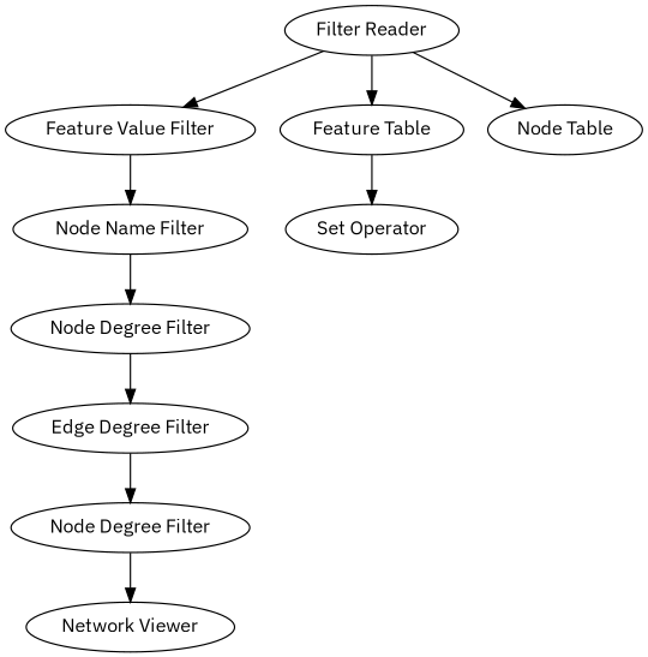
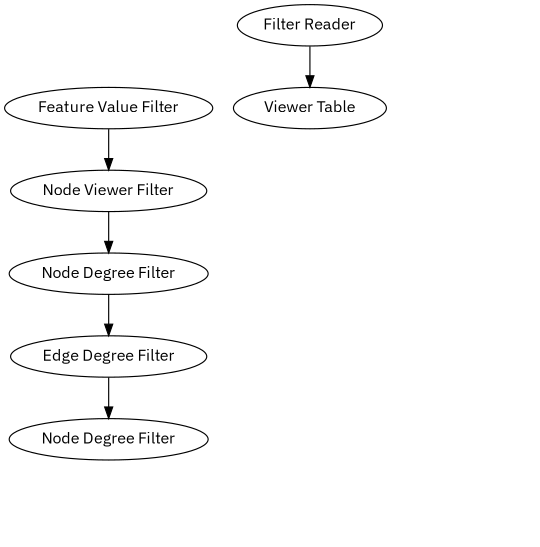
  digraph {
    fontname="IBM Plex Sans"
    rankdir=TB
    node [fontname="IBM Plex Sans"]
    edge [fontname="IBM Plex Sans"]
    n1 [label="Filter Reader"]
    n2 [label="Feature Value Filter"]
-   n3 [label="Feature Table"]
-   n4 [label="Node Table"]
-   n5 [label="Node Name Filter"]
-   n6 [label="Set Operator"]
+   n3 [label="Viewer Table"]
+   n5 [label="Node Viewer Filter"]
    n7 [label="Node Degree Filter"]
    n8 [label="Edge Degree Filter"]
    n9 [label="Node Degree Filter"]
-   n10 [label="Network Viewer"]
-   n1 -> n2
    n1 -> n3
-   n1 -> n4
    n2 -> n5
-   n3 -> n6
    n5 -> n7
    n7 -> n8
    n8 -> n9
-   n9 -> n10
  }
